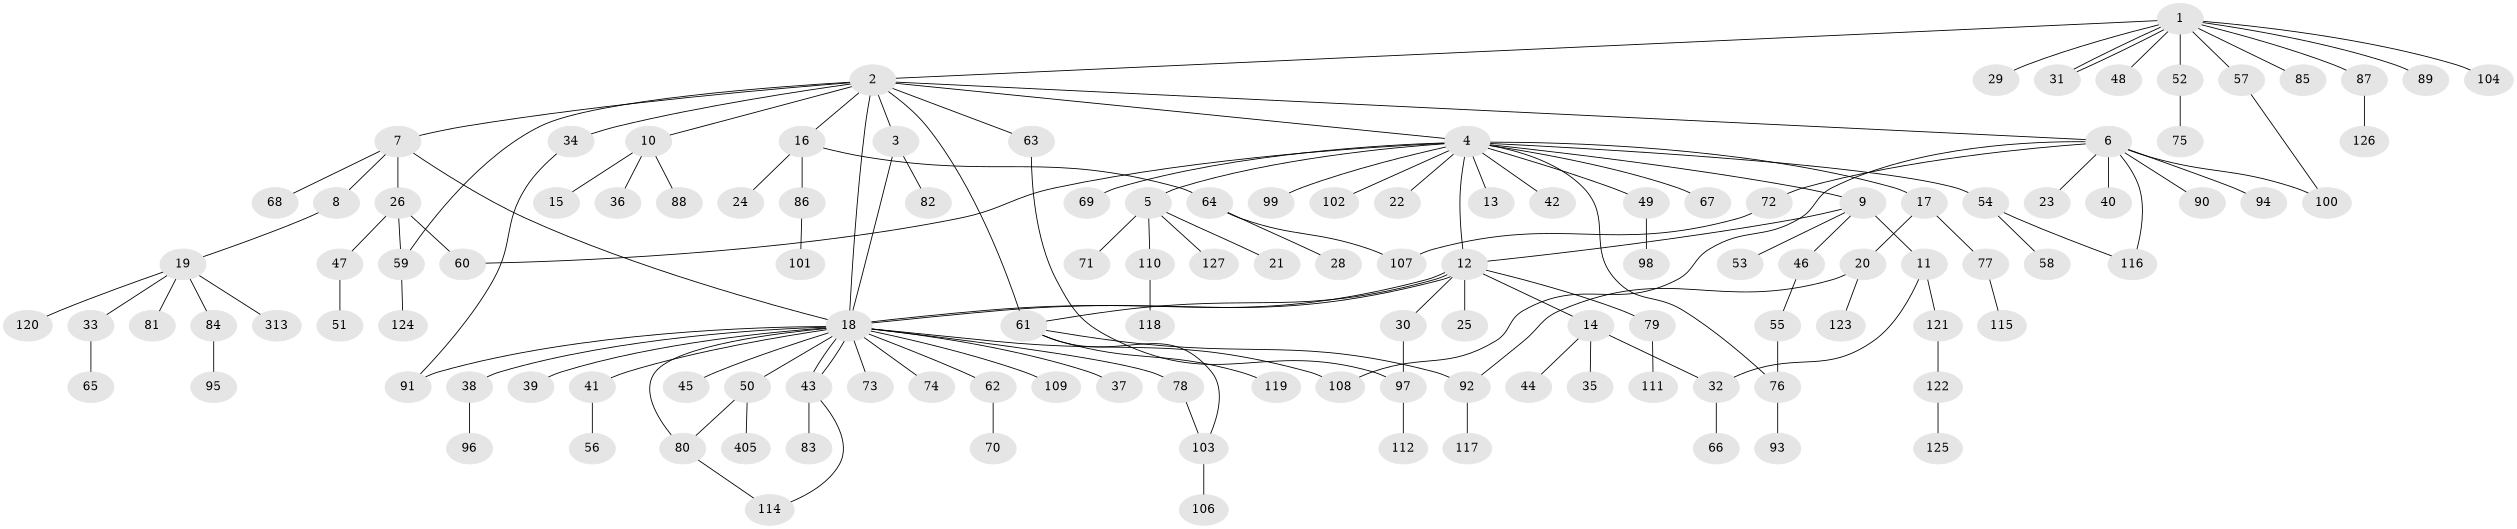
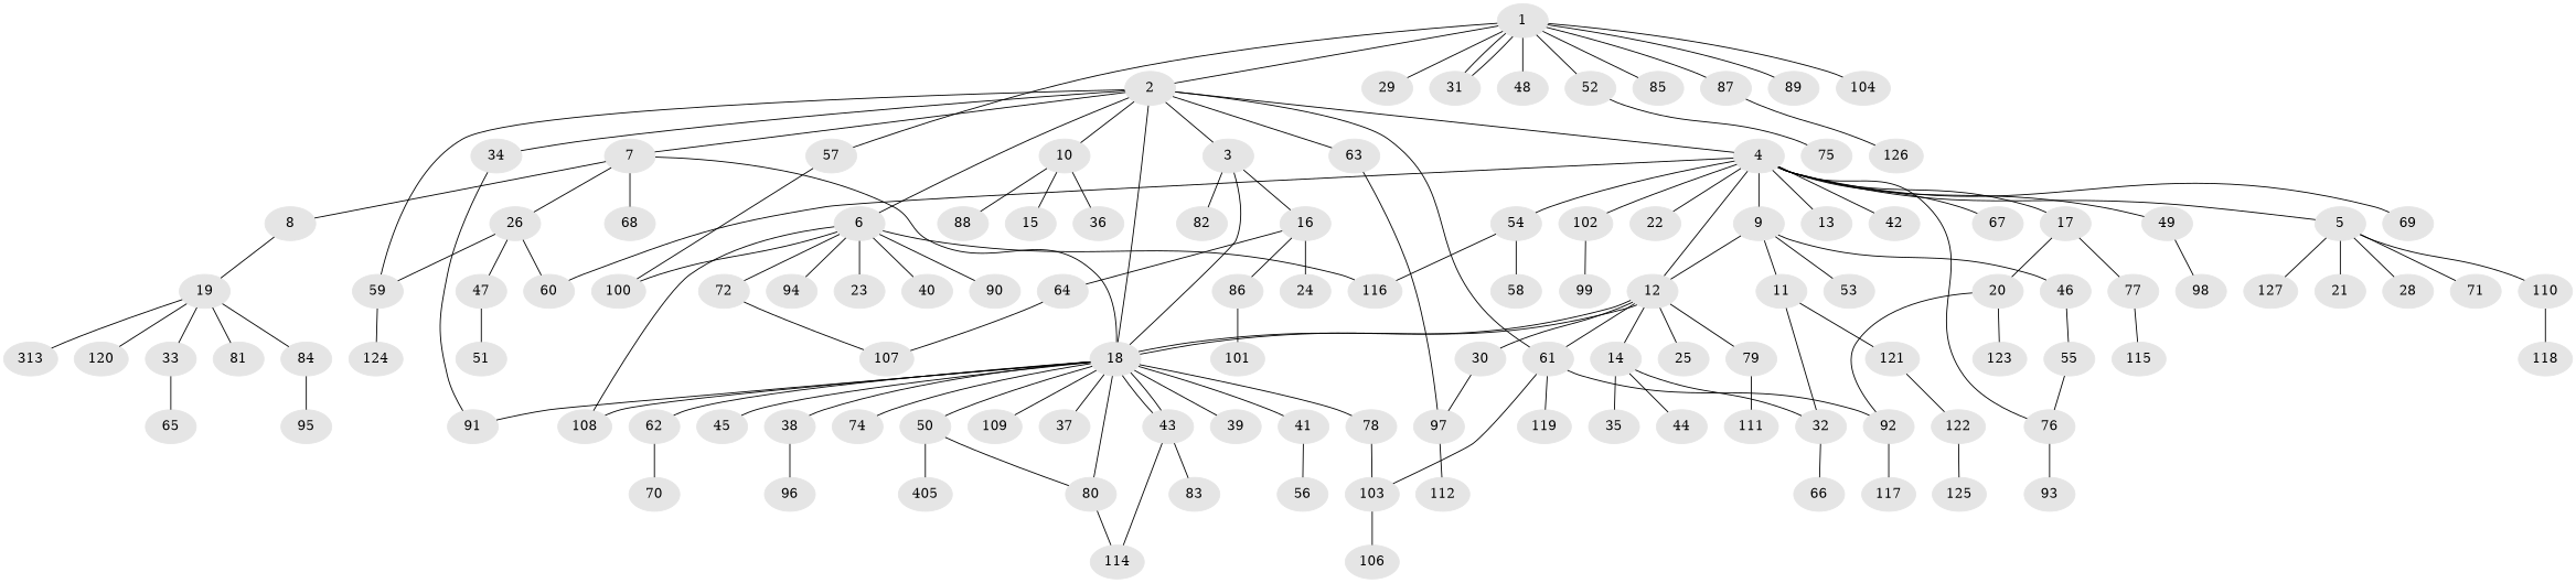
  graph {
    node [color=gray90 style=filled]
    1
    2
    29
    31
    48
    52
    57
    85
    87
    89
    104
    3
    4
    6
    7
    10
    16
    18
    34
    59
    61
    63
    75
    100
    126
    82
    5
    9
    12
    13
    17
    42
    49
    54
    60
    67
    69
    76
    99
    102
    22
    23
    40
    72
    90
    94
    108
    116
    8
    26
    68
    15
    36
    88
    24
    64
    86
    37
    38
    39
    41
    43
    45
    50
    62
-   73
    74
    78
    80
    91
    109
    124
    92
    103
    119
    97
    21
    28
    71
    110
    127
    11
    46
    53
    14
    25
    30
    79
    20
    77
    98
    58
    93
    118
    107
    19
    47
    33
    81
    84
    n101 [label=313]
    120
    32
    121
    55
    66
    122
    35
    44
    111
    101
    123
    115
    96
    56
    83
    114
    n118 [label=405]
    70
    65
    95
    117
    51
    112
    106
    125
    1 -- 2
    1 -- 29
    1 -- 31
    1 -- 31
    1 -- 48
    1 -- 52
    1 -- 57
    1 -- 85
    1 -- 87
    1 -- 89
    1 -- 104
    2 -- 3
    2 -- 4
    2 -- 6
    2 -- 7
    2 -- 10
-   2 -- 16
+   3 -- 16
    2 -- 18
    2 -- 34
    2 -- 59
    2 -- 61
    2 -- 63
    52 -- 75
    57 -- 100
    87 -- 126
    3 -- 18
    3 -- 82
    4 -- 5
    4 -- 9
    4 -- 12
    4 -- 13
    4 -- 17
    4 -- 42
    4 -- 49
    4 -- 54
    4 -- 60
    4 -- 67
    4 -- 69
    4 -- 76
-   4 -- 99
+   102 -- 99
    4 -- 102
    4 -- 22
    6 -- 100
    6 -- 23
    6 -- 40
    6 -- 72
    6 -- 90
    6 -- 94
    6 -- 108
    6 -- 116
    7 -- 18
    7 -- 8
    7 -- 26
    7 -- 68
    10 -- 15
    10 -- 36
    10 -- 88
    16 -- 24
    16 -- 64
    16 -- 86
    18 -- 108
    18 -- 37
    18 -- 38
    18 -- 39
    18 -- 41
    18 -- 43
    18 -- 43
    18 -- 45
    18 -- 50
    18 -- 62
-   18 -- 73
    18 -- 74
    18 -- 78
    18 -- 80
    18 -- 91
    18 -- 109
    34 -- 91
    59 -- 124
    61 -- 92
    61 -- 103
    61 -- 119
    63 -- 97
    5 -- 21
-   64 -- 28
+   5 -- 28
    5 -- 71
    5 -- 110
    5 -- 127
    9 -- 12
    9 -- 11
    9 -- 46
    9 -- 53
    12 -- 18
    12 -- 18
    12 -- 61
    12 -- 14
    12 -- 25
    12 -- 30
    12 -- 79
    17 -- 20
    17 -- 77
    49 -- 98
    54 -- 116
    54 -- 58
    76 -- 93
    72 -- 107
    8 -- 19
    26 -- 59
    26 -- 60
    26 -- 47
    64 -- 107
    86 -- 101
    38 -- 96
    41 -- 56
    43 -- 83
    43 -- 114
    50 -- 80
    50 -- n118
    62 -- 70
    78 -- 103
    80 -- 114
    92 -- 117
    103 -- 106
    97 -- 112
    110 -- 118
    11 -- 32
    11 -- 121
    46 -- 55
    14 -- 32
    14 -- 35
    14 -- 44
    30 -- 97
    79 -- 111
    20 -- 92
    20 -- 123
    77 -- 115
    19 -- 33
    19 -- 81
    19 -- 84
    19 -- n101
    19 -- 120
    47 -- 51
    33 -- 65
    84 -- 95
    32 -- 66
    121 -- 122
    55 -- 76
    122 -- 125
  }
